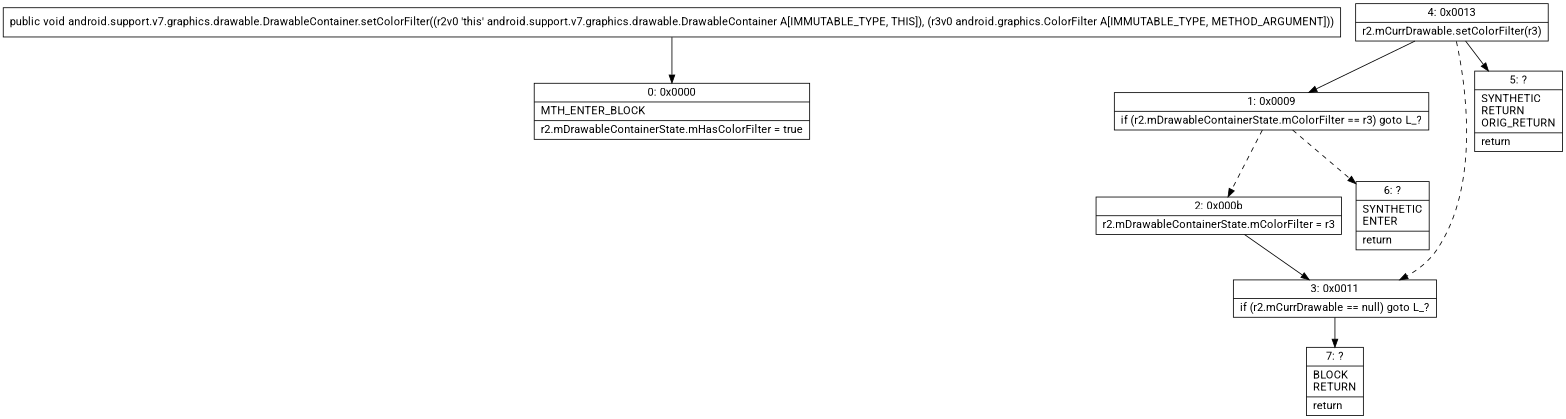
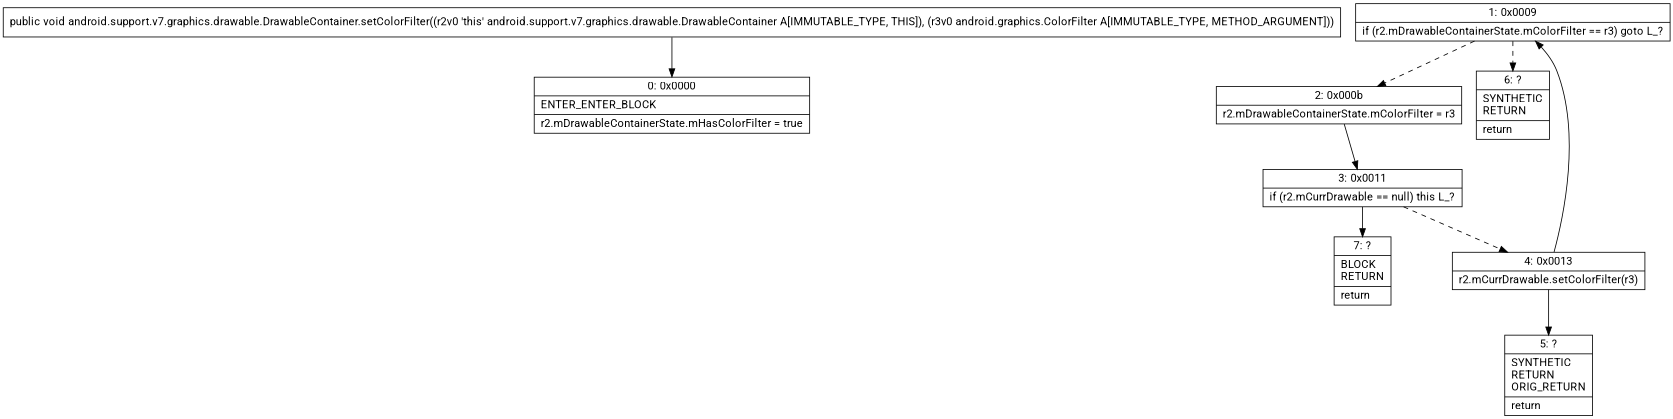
  digraph {
    fontname=Roboto
    node [fontname=Roboto shape=record]
    edge [fontname=Roboto]
-   n1 [label="{0\:\ 0x0000|MTH_ENTER_BLOCK\l|r2.mDrawableContainerState.mHasColorFilter = true\l}"]
+   n1 [label="{0\:\ 0x0000|ENTER_ENTER_BLOCK\l|r2.mDrawableContainerState.mHasColorFilter = true\l}"]
    n2 [label="{1\:\ 0x0009|if (r2.mDrawableContainerState.mColorFilter == r3) goto L_?\l}"]
    n3 [label="{2\:\ 0x000b|r2.mDrawableContainerState.mColorFilter = r3\l}"]
-   n4 [label="{6\:\ ?|SYNTHETIC\lENTER\l|return\l}"]
-   n5 [label="{3\:\ 0x0011|if (r2.mCurrDrawable == null) goto L_?\l}"]
+   n4 [label="{6\:\ ?|SYNTHETIC\lRETURN\l|return\l}"]
+   n5 [label="{3\:\ 0x0011|if (r2.mCurrDrawable == null) this L_?\l}"]
    n6 [label="{4\:\ 0x0013|r2.mCurrDrawable.setColorFilter(r3)\l}"]
    n7 [label="{7\:\ ?|BLOCK\lRETURN\l|return\l}"]
    n8 [label="{5\:\ ?|SYNTHETIC\lRETURN\lORIG_RETURN\l|return\l}"]
    n9 [label="{public void android.support.v7.graphics.drawable.DrawableContainer.setColorFilter((r2v0 'this' android.support.v7.graphics.drawable.DrawableContainer A[IMMUTABLE_TYPE, THIS]), (r3v0 android.graphics.ColorFilter A[IMMUTABLE_TYPE, METHOD_ARGUMENT])) }"]
    n2 -> n3 [style=dashed]
    n2 -> n4 [style=dashed]
    n3 -> n5
-   n6 -> n5 [style=dashed]
+   n5 -> n6 [style=dashed]
    n5 -> n7
    n6 -> n2
    n6 -> n8
    n9 -> n1
  }
